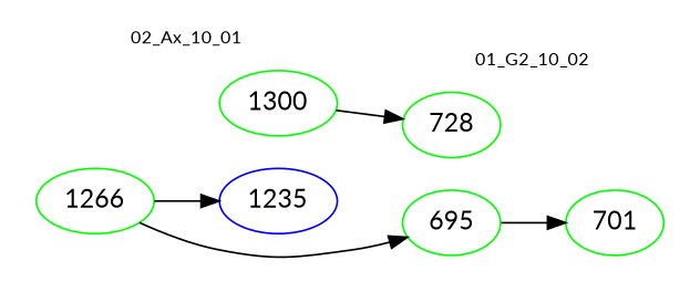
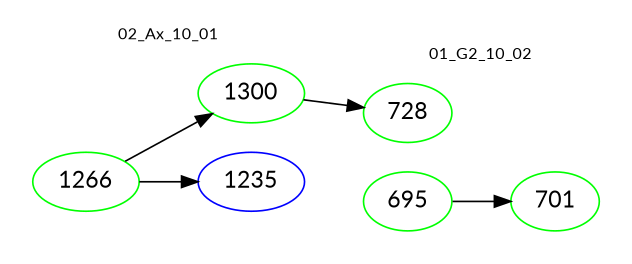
  digraph {
    fontname=Lato
    rankdir=LR
    node [color=green fontname=Lato]
    edge [color=black fontname=Lato]
    n1 [label=1266]
    n2 [color=blue label=1235]
    n3 [label=1300]
    n4 [label=695]
    n5 [label=728]
    n6 [label=701]
    subgraph cluster_1 {
      color=white
      fontsize=10
      label="02_Ax_10_01"
      n1
      n2
      n3
    }
    subgraph cluster_2 {
      color=white
      fontsize=10
      label="01_G2_10_02"
      n4
      n5
      n6
    }
    n1 -> n2
-   n1 -> n4
+   n1 -> n3
    n3 -> n5
    n4 -> n6
  }
